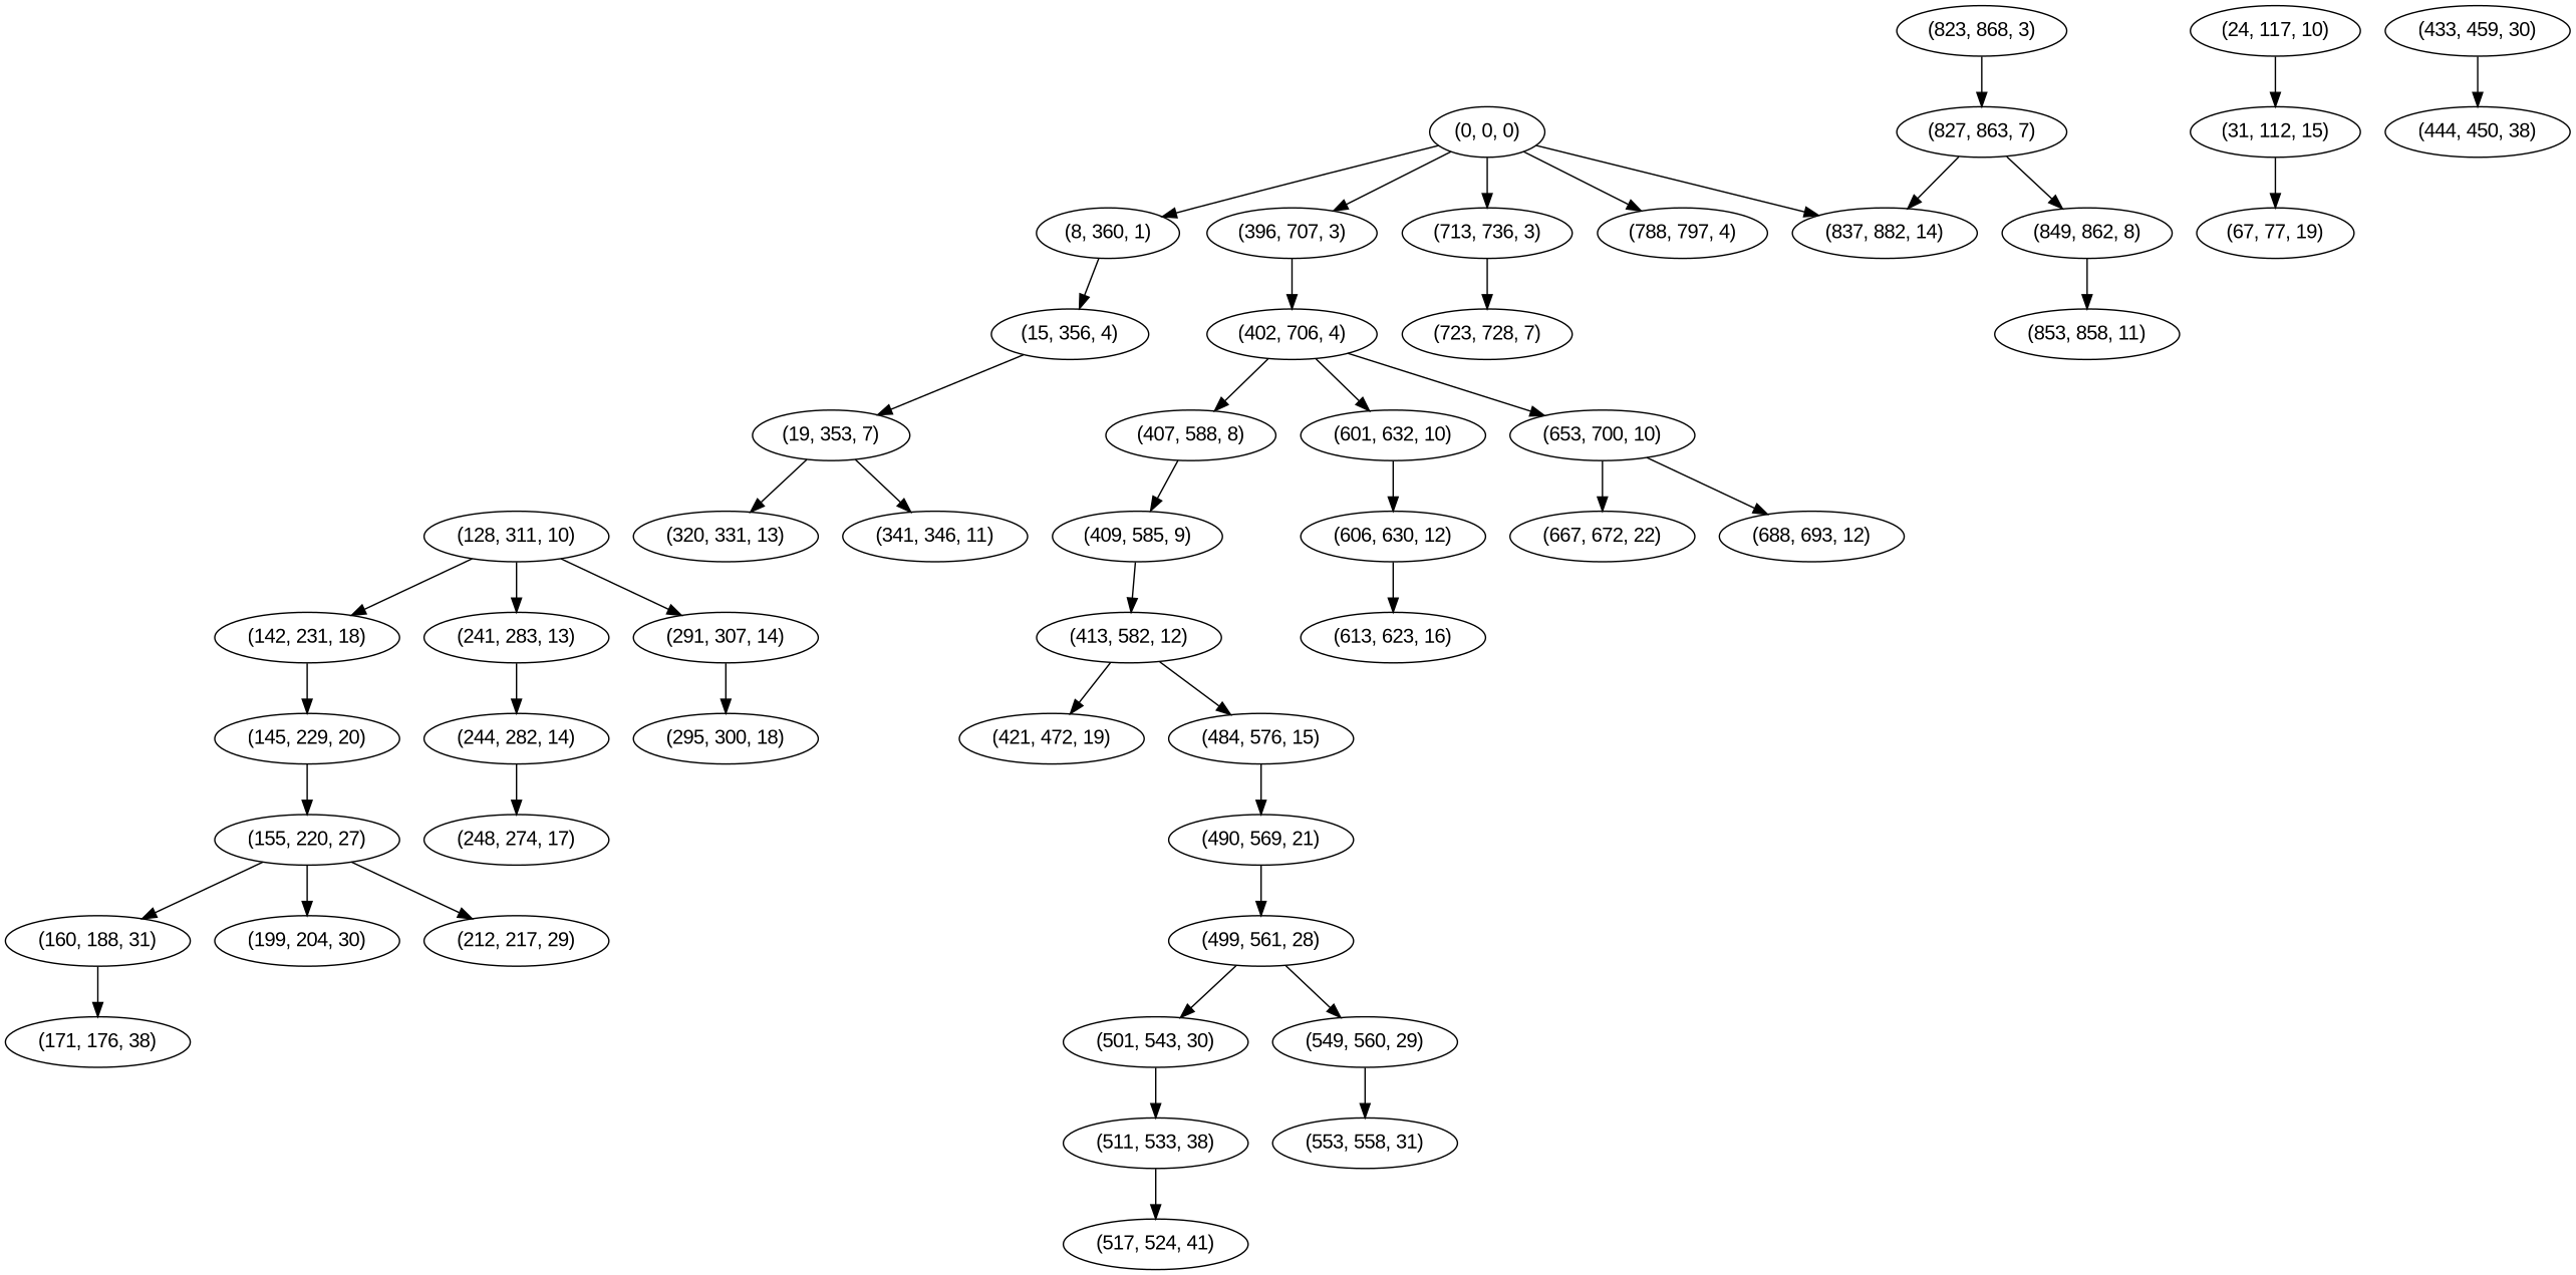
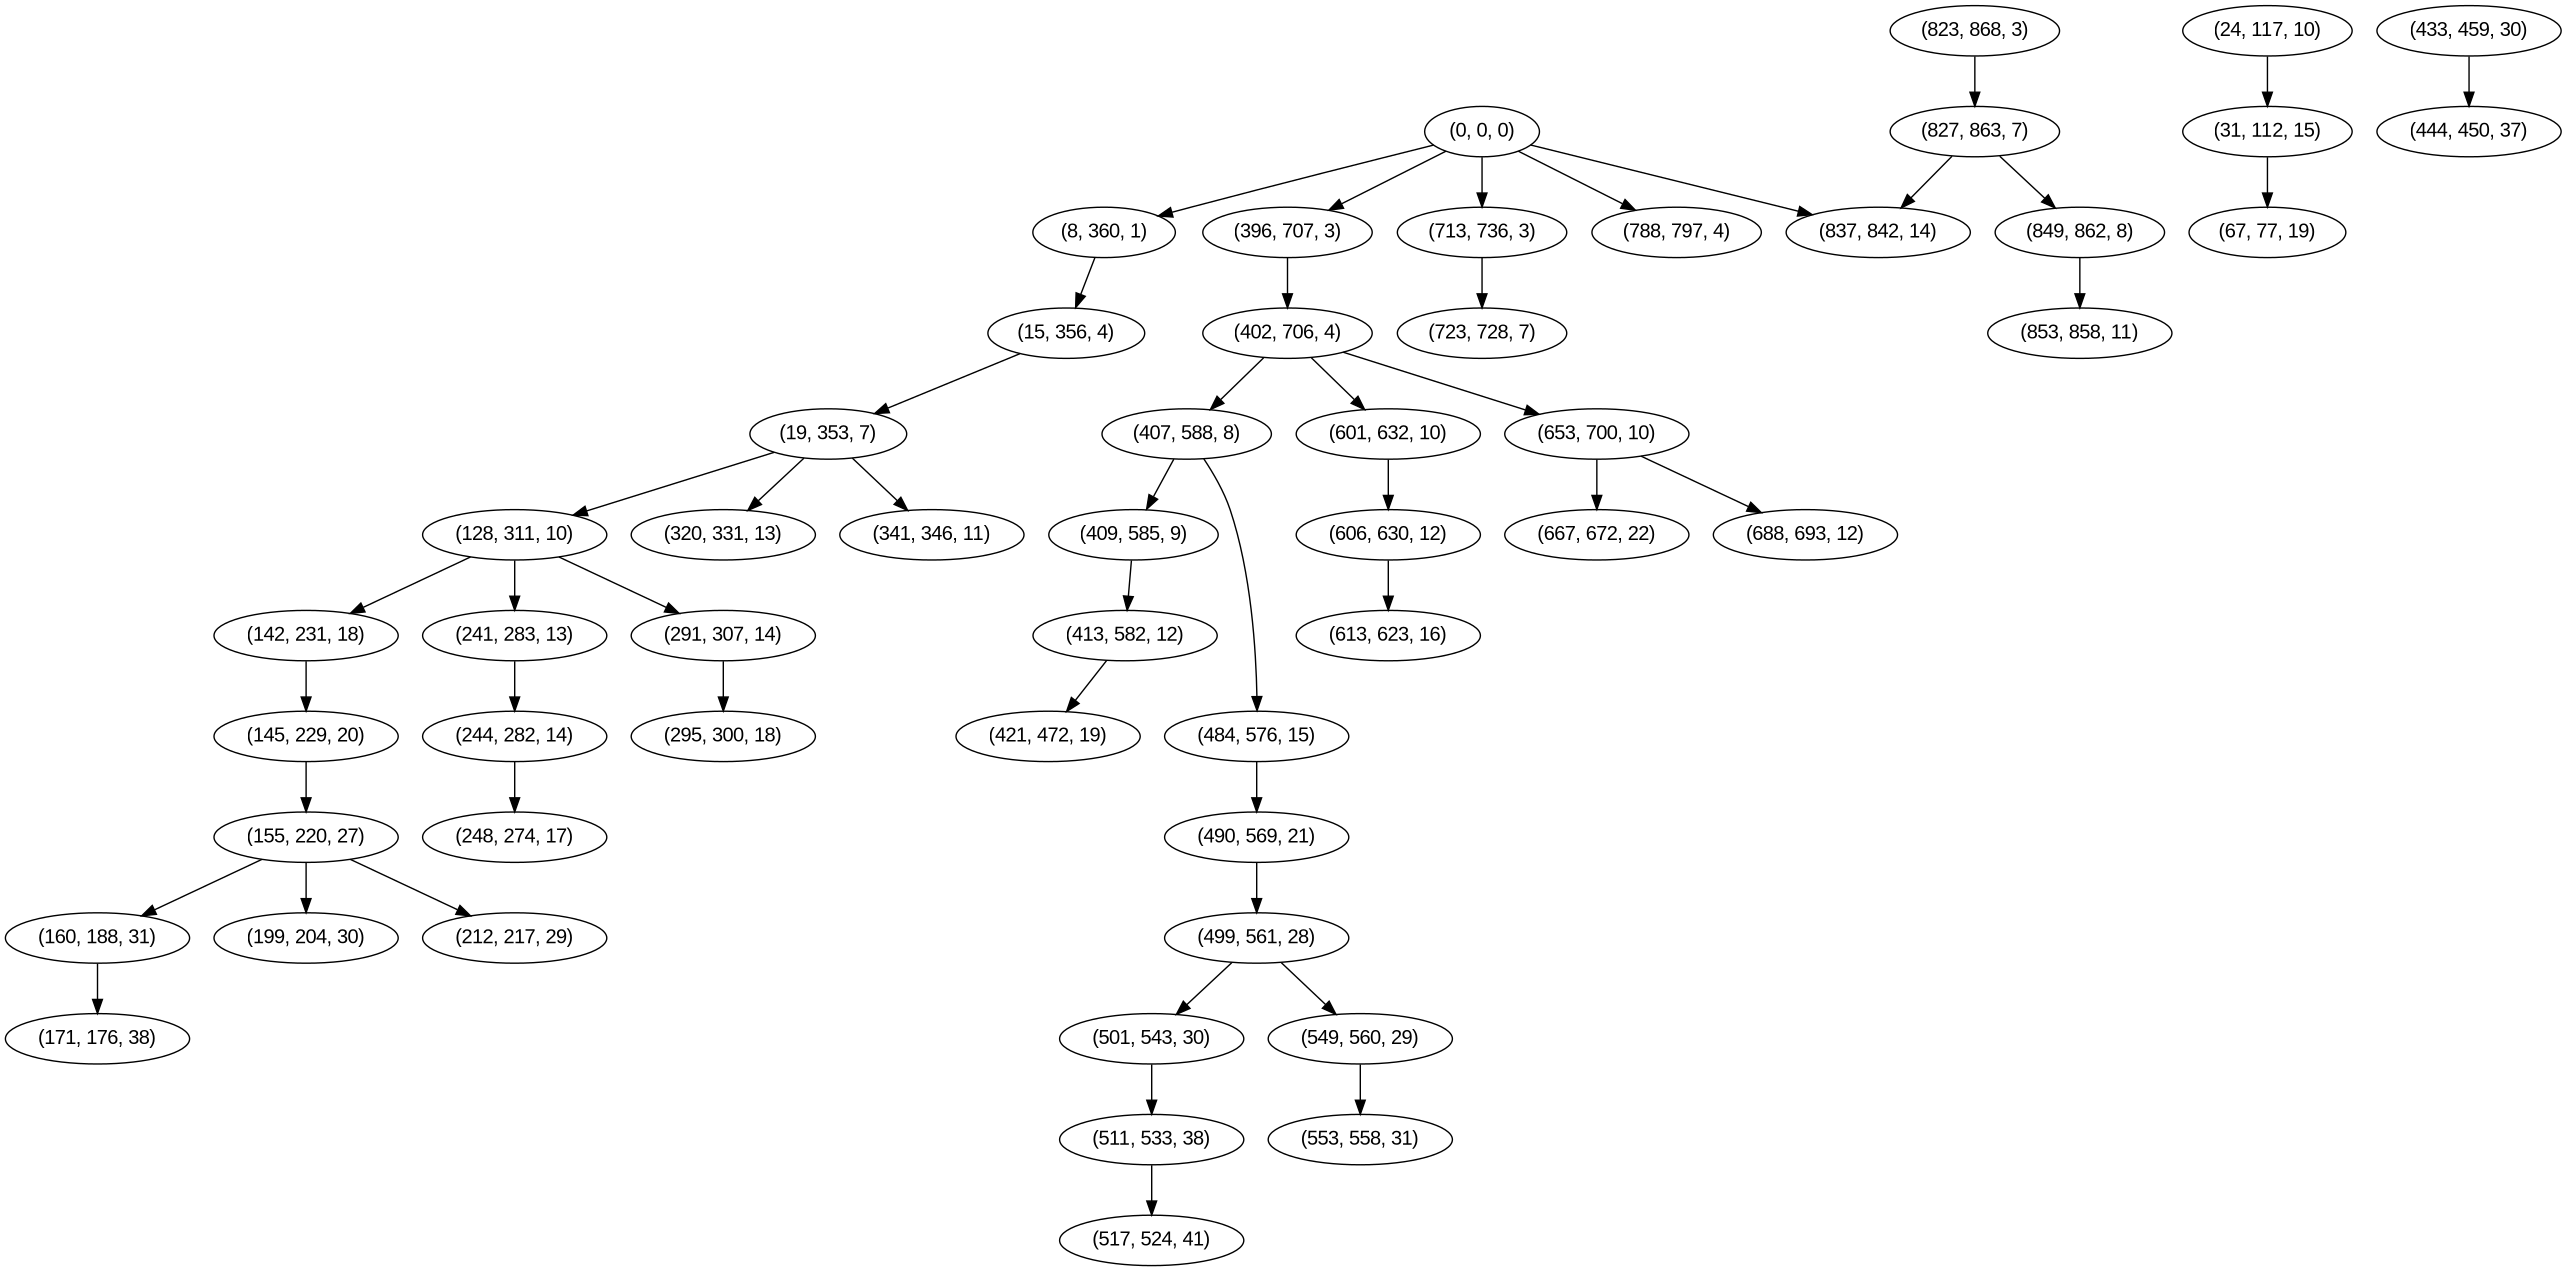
  digraph {
    fontname="Liberation Sans"
    node [fontname="Liberation Sans"]
    edge [fontname="Liberation Sans"]
    "(0, 0, 0)"
    "(8, 360, 1)"
    "(396, 707, 3)"
    "(713, 736, 3)"
    "(788, 797, 4)"
-   "(837, 842, 14)" [label="(837, 882, 14)"]
+   "(837, 842, 14)"
    "(15, 356, 4)"
    "(402, 706, 4)"
    "(723, 728, 7)"
    "(823, 868, 3)"
    "(827, 863, 7)"
    "(19, 353, 7)"
    "(128, 311, 10)"
    "(320, 331, 13)"
    "(341, 346, 11)"
    "(24, 117, 10)"
    "(31, 112, 15)"
    "(142, 231, 18)"
    "(241, 283, 13)"
    "(291, 307, 14)"
    "(67, 77, 19)"
    "(145, 229, 20)"
    "(244, 282, 14)"
    "(295, 300, 18)"
    "(155, 220, 27)"
    "(160, 188, 31)"
    "(199, 204, 30)"
    "(212, 217, 29)"
    "(171, 176, 38)"
    "(248, 274, 17)"
    "(407, 588, 8)"
    "(601, 632, 10)"
    "(653, 700, 10)"
    "(409, 585, 9)"
    "(606, 630, 12)"
    "(667, 672, 22)"
    "(688, 693, 12)"
    "(413, 582, 12)"
    "(421, 472, 19)"
    "(484, 576, 15)"
    "(490, 569, 21)"
    "(433, 459, 30)"
-   "(444, 450, 37)" [label="(444, 450, 38)"]
+   "(444, 450, 37)"
    "(499, 561, 28)"
    "(501, 543, 30)"
    "(549, 560, 29)"
    "(511, 533, 38)"
    "(553, 558, 31)"
    "(517, 524, 41)"
    "(613, 623, 16)"
    "(849, 862, 8)"
    "(853, 858, 11)"
    "(0, 0, 0)" -> "(8, 360, 1)"
    "(0, 0, 0)" -> "(396, 707, 3)"
    "(0, 0, 0)" -> "(713, 736, 3)"
    "(0, 0, 0)" -> "(788, 797, 4)"
    "(0, 0, 0)" -> "(837, 842, 14)"
    "(8, 360, 1)" -> "(15, 356, 4)"
    "(396, 707, 3)" -> "(402, 706, 4)"
    "(713, 736, 3)" -> "(723, 728, 7)"
    "(15, 356, 4)" -> "(19, 353, 7)"
    "(402, 706, 4)" -> "(407, 588, 8)"
    "(402, 706, 4)" -> "(601, 632, 10)"
    "(402, 706, 4)" -> "(653, 700, 10)"
    "(823, 868, 3)" -> "(827, 863, 7)"
    "(827, 863, 7)" -> "(837, 842, 14)"
    "(827, 863, 7)" -> "(849, 862, 8)"
+   "(19, 353, 7)" -> "(128, 311, 10)"
    "(19, 353, 7)" -> "(320, 331, 13)"
    "(19, 353, 7)" -> "(341, 346, 11)"
    "(128, 311, 10)" -> "(142, 231, 18)"
    "(128, 311, 10)" -> "(241, 283, 13)"
    "(128, 311, 10)" -> "(291, 307, 14)"
    "(24, 117, 10)" -> "(31, 112, 15)"
    "(31, 112, 15)" -> "(67, 77, 19)"
    "(142, 231, 18)" -> "(145, 229, 20)"
    "(241, 283, 13)" -> "(244, 282, 14)"
    "(291, 307, 14)" -> "(295, 300, 18)"
    "(145, 229, 20)" -> "(155, 220, 27)"
    "(244, 282, 14)" -> "(248, 274, 17)"
    "(155, 220, 27)" -> "(160, 188, 31)"
    "(155, 220, 27)" -> "(199, 204, 30)"
    "(155, 220, 27)" -> "(212, 217, 29)"
    "(160, 188, 31)" -> "(171, 176, 38)"
    "(407, 588, 8)" -> "(409, 585, 9)"
    "(601, 632, 10)" -> "(606, 630, 12)"
    "(653, 700, 10)" -> "(667, 672, 22)"
    "(653, 700, 10)" -> "(688, 693, 12)"
    "(409, 585, 9)" -> "(413, 582, 12)"
    "(606, 630, 12)" -> "(613, 623, 16)"
    "(413, 582, 12)" -> "(421, 472, 19)"
-   "(413, 582, 12)" -> "(484, 576, 15)"
+   "(407, 588, 8)" -> "(484, 576, 15)"
    "(484, 576, 15)" -> "(490, 569, 21)"
    "(490, 569, 21)" -> "(499, 561, 28)"
    "(433, 459, 30)" -> "(444, 450, 37)"
    "(499, 561, 28)" -> "(501, 543, 30)"
    "(499, 561, 28)" -> "(549, 560, 29)"
    "(501, 543, 30)" -> "(511, 533, 38)"
    "(549, 560, 29)" -> "(553, 558, 31)"
    "(511, 533, 38)" -> "(517, 524, 41)"
    "(849, 862, 8)" -> "(853, 858, 11)"
  }
